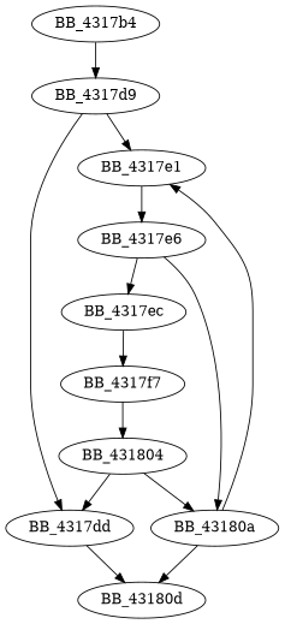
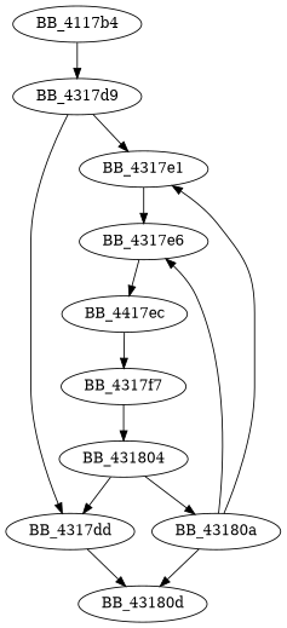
  digraph {
-   BB_4317b4
+   BB_4317b4 [label=BB_4117b4]
    BB_4317d9
    BB_4317dd
    BB_4317e1
    BB_43180d
    BB_4317e6
    BB_43180a
-   BB_4317ec
+   BB_4317ec [label=BB_4417ec]
    BB_4317f7
    BB_431804
    BB_4317b4 -> BB_4317d9
    BB_4317d9 -> BB_4317dd
    BB_4317d9 -> BB_4317e1
    BB_4317dd -> BB_43180d
    BB_4317e1 -> BB_4317e6
-   BB_4317e6 -> BB_43180a
+   BB_43180a -> BB_4317e6
    BB_4317e6 -> BB_4317ec
    BB_43180a -> BB_4317e1
    BB_43180a -> BB_43180d
    BB_4317ec -> BB_4317f7
    BB_4317f7 -> BB_431804
    BB_431804 -> BB_4317dd
    BB_431804 -> BB_43180a
  }
